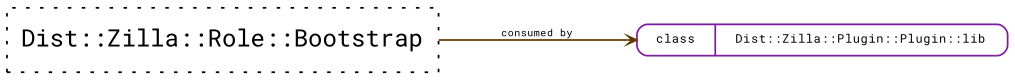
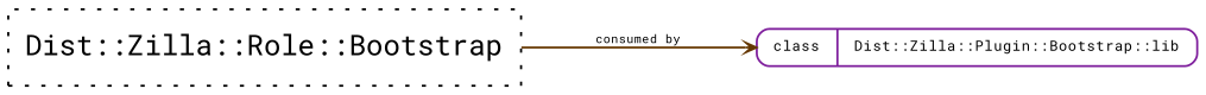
  strict digraph {
    compound=1
    concentrate=1
    rankdir=LR
    ranksep=1
    smoothing=triangle
    splines=spline
    fontname="Roboto Mono"
    node [fontname="Roboto Mono"]
-   n1 [color="#7e1e9c" fontsize=7 height=0.1 label="{{<port1> class}|<port2> Dist::Zilla::Plugin::Plugin::lib}" shape=Mrecord style=solid]
+   n1 [color="#7e1e9c" fontsize=7 height=0.1 label="{{<port1> class}|<port2> Dist::Zilla::Plugin::Bootstrap::lib}" shape=Mrecord style=solid]
    n2 [label="<port1> Dist::Zilla::Role::Bootstrap" shape=record style=dotted]
    n2 -> n1 [arrowhead=open arrowsize=0.5 color="#653700" dir=forward fontsize=6 headclip=1 label="consumed by" minlen=1 samehead=head tailclip=1 weight=5 fontname="Roboto Mono"]
  }
